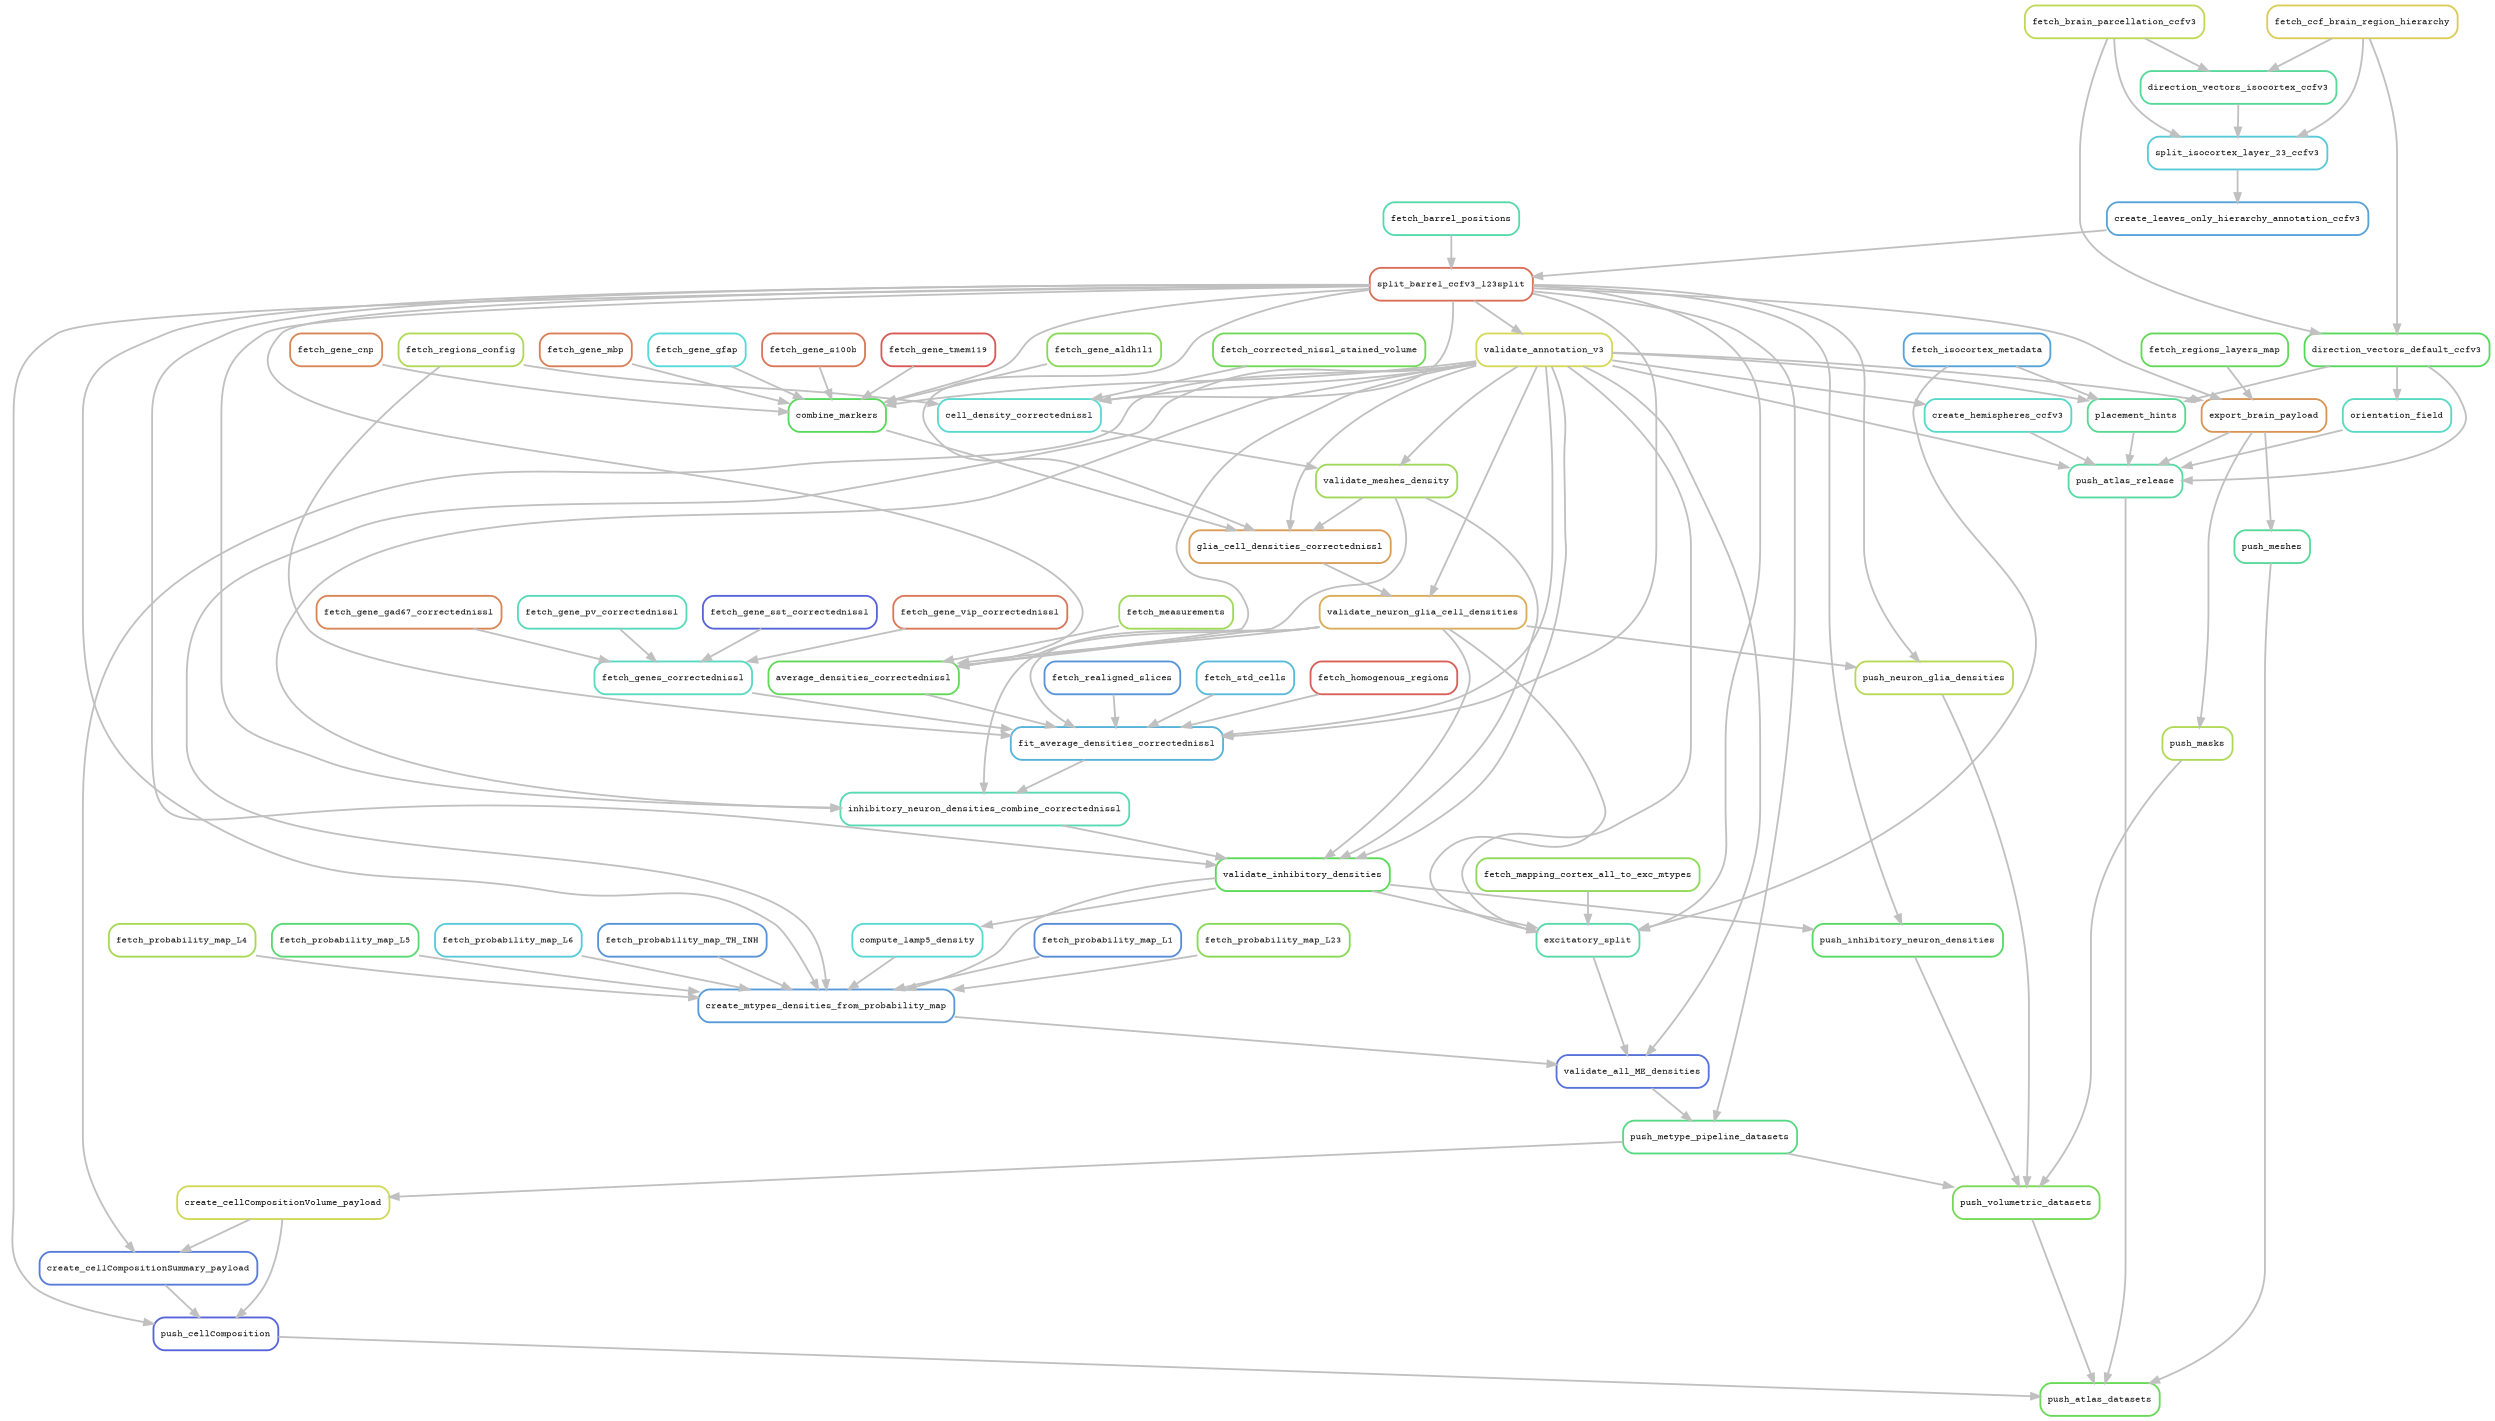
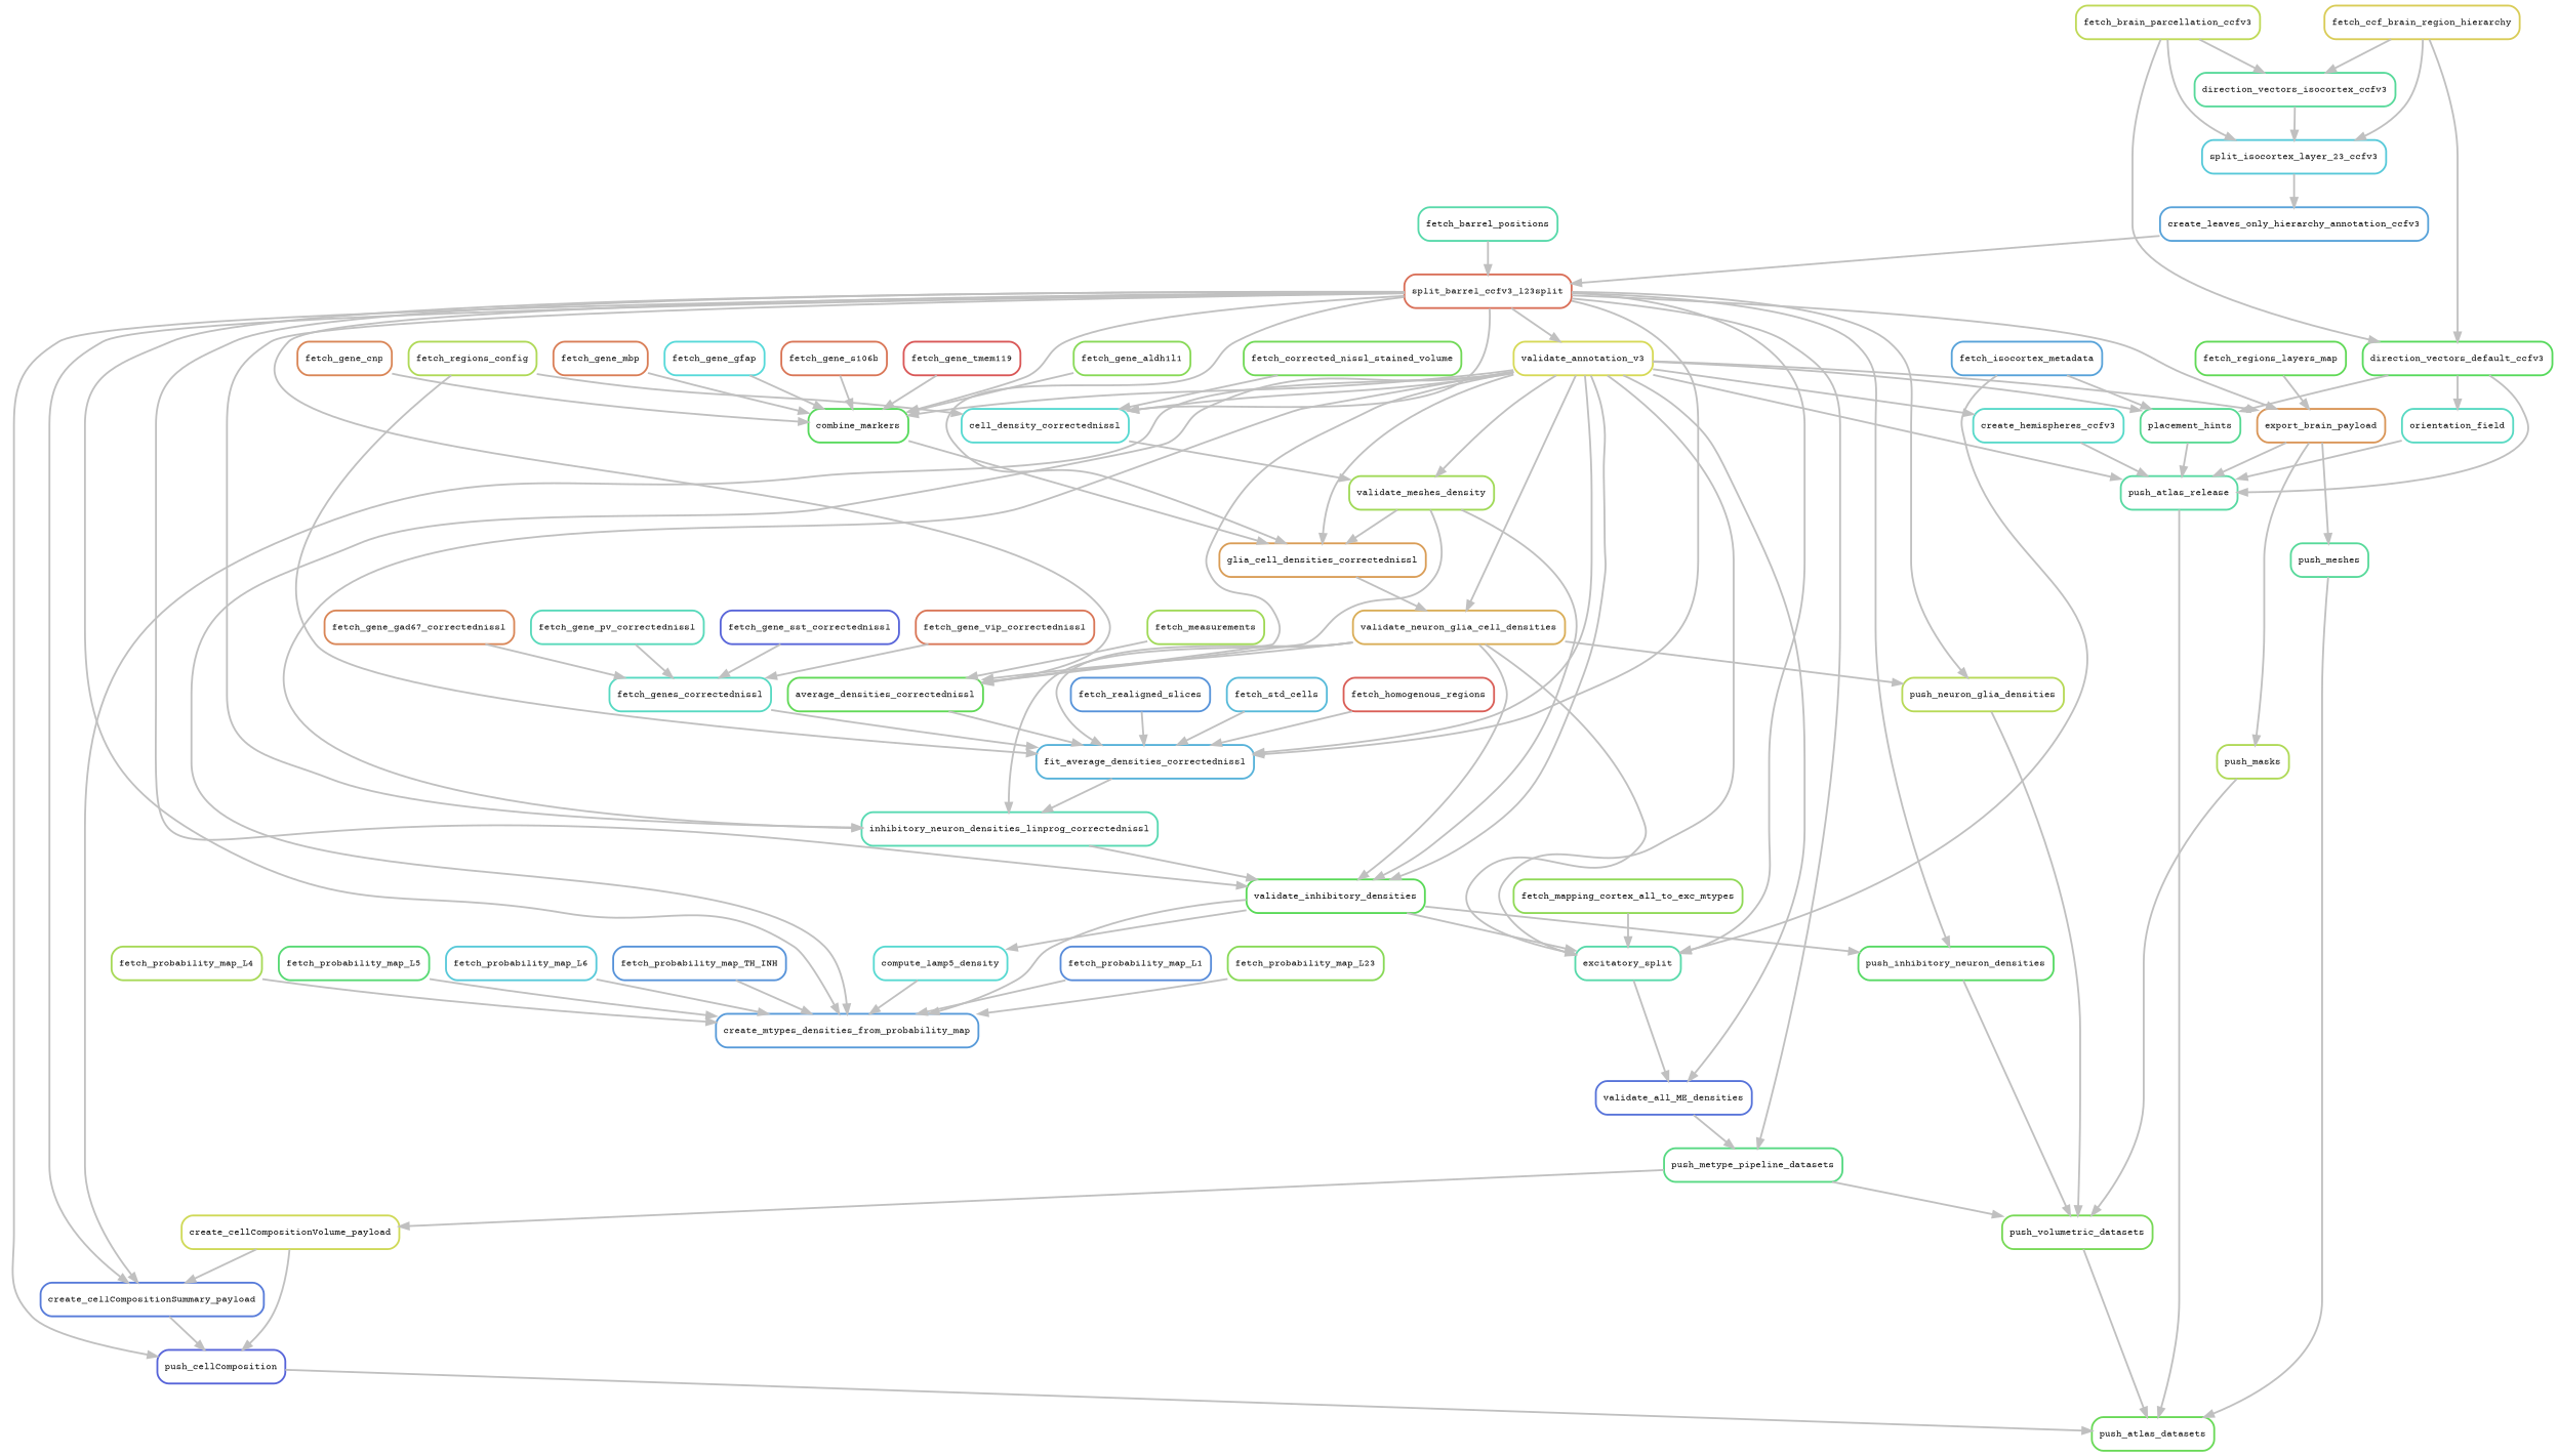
  digraph {
    bgcolor=white
    fontname="Courier Prime"
    node [color="0.42 0.6 0.85" fontname="Courier Prime" fontsize=10 penwidth=2 shape=box style=rounded]
    edge [color=grey fontname="Courier Prime" penwidth=2]
    n1 [color="0.31 0.6 0.85" label=push_atlas_datasets]
    n2 [color="0.43 0.6 0.85" label=push_atlas_release]
    n3 [color="0.08 0.6 0.85" label=export_brain_payload]
    n4 [label=push_meshes]
    n5 [color="0.22 0.6 0.85" label=push_masks]
    n6 [color="0.29 0.6 0.85" label=push_volumetric_datasets]
    n7 [color="0.03 0.6 0.85" label=split_barrel_ccfv3_l23split]
    n8 [color="0.17 0.6 0.85" label=validate_annotation_v3]
    n9 [color="0.21 0.6 0.85" label=push_neuron_glia_densities]
    n10 [color="0.09 0.6 0.85" label=glia_cell_densities_correctednissl]
    n11 [color="0.49 0.6 0.85" label=cell_density_correctednissl]
    n12 [color="0.34 0.6 0.85" label=combine_markers]
    n13 [color="0.35 0.6 0.85" label=push_inhibitory_neuron_densities]
    n14 [color="0.33 0.6 0.85" label=validate_inhibitory_densities]
-   n15 [color="0.45 0.6 0.85" label=inhibitory_neuron_densities_combine_correctednissl]
+   n15 [color="0.45 0.6 0.85" label=inhibitory_neuron_densities_linprog_correctednissl]
    n16 [color="0.55 0.6 0.85" label=fit_average_densities_correctednissl]
    n17 [color="0.32 0.6 0.85" label=average_densities_correctednissl]
    n18 [color="0.39 0.6 0.85" label=push_metype_pipeline_datasets]
    n19 [color="0.58 0.6 0.85" label=create_mtypes_densities_from_probability_map]
    n20 [color="0.44 0.6 0.85" label=excitatory_split]
    n21 [color="0.65 0.6 0.85" label=push_cellComposition]
    n22 [color="0.62 0.6 0.85" label=create_cellCompositionSummary_payload]
    n23 [color="0.41 0.6 0.85" label=placement_hints]
    n24 [color="0.48 0.6 0.85" label=create_hemispheres_ccfv3]
    n25 [color="0.11 0.6 0.85" label=validate_neuron_glia_cell_densities]
    n26 [color="0.24 0.6 0.85" label=validate_meshes_density]
    n27 [color="0.63 0.6 0.85" label=validate_all_ME_densities]
    n28 [color="0.49 0.6 0.85" label=compute_lamp5_density]
    n29 [color="0.18 0.6 0.85" label=create_cellCompositionVolume_payload]
    n30 [color="0.57 0.6 0.85" label=create_leaves_only_hierarchy_annotation_ccfv3]
    n31 [color="0.52 0.6 0.85" label=split_isocortex_layer_23_ccfv3]
    n32 [color="0.15 0.6 0.85" label=fetch_ccf_brain_region_hierarchy]
    n33 [label=direction_vectors_isocortex_ccfv3]
    n34 [color="0.34 0.6 0.85" label=direction_vectors_default_ccfv3]
    n35 [color="0.47 0.6 0.85" label=orientation_field]
    n36 [color="0.20 0.6 0.85" label=fetch_brain_parcellation_ccfv3]
    n37 [color="0.44 0.6 0.85" label=fetch_barrel_positions]
    n38 [color="0.32 0.6 0.85" label=fetch_regions_layers_map]
    n39 [color="0.57 0.6 0.85" label=fetch_isocortex_metadata]
    n40 [color="0.30 0.6 0.85" label=fetch_corrected_nissl_stained_volume]
    n41 [color="0.22 0.6 0.85" label=fetch_regions_config]
    n42 [color="0.27 0.6 0.85" label=fetch_gene_aldh1l1]
    n43 [color="0.06 0.6 0.85" label=fetch_gene_cnp]
    n44 [color="0.05 0.6 0.85" label=fetch_gene_mbp]
    n45 [color="0.50 0.6 0.85" label=fetch_gene_gfap]
-   n46 [color="0.04 0.6 0.85" label=fetch_gene_s100b]
+   n46 [color="0.04 0.6 0.85" label=fetch_gene_s106b]
    n47 [color="0.00 0.6 0.85" label=fetch_gene_tmem119]
    n48 [color="0.47 0.6 0.85" label=fetch_genes_correctednissl]
    n49 [color="0.46 0.6 0.85" label=fetch_gene_pv_correctednissl]
    n50 [color="0.65 0.6 0.85" label=fetch_gene_sst_correctednissl]
    n51 [color="0.04 0.6 0.85" label=fetch_gene_vip_correctednissl]
    n52 [color="0.06 0.6 0.85" label=fetch_gene_gad67_correctednissl]
    n53 [color="0.59 0.6 0.85" label=fetch_realigned_slices]
    n54 [color="0.54 0.6 0.85" label=fetch_std_cells]
    n55 [color="0.24 0.6 0.85" label=fetch_measurements]
    n56 [color="0.01 0.6 0.85" label=fetch_homogenous_regions]
    n57 [color="0.60 0.6 0.85" label=fetch_probability_map_L1]
    n58 [color="0.27 0.6 0.85" label=fetch_probability_map_L23]
    n59 [color="0.23 0.6 0.85" label=fetch_probability_map_L4]
    n60 [color="0.37 0.6 0.85" label=fetch_probability_map_L5]
    n61 [color="0.52 0.6 0.85" label=fetch_probability_map_L6]
    n62 [color="0.59 0.6 0.85" label=fetch_probability_map_TH_INH]
    n63 [color="0.26 0.6 0.85" label=fetch_mapping_cortex_all_to_exc_mtypes]
    n2 -> n1
    n3 -> n2
    n3 -> n4
    n3 -> n5
    n4 -> n1
    n5 -> n6
    n6 -> n1
    n7 -> n3
    n7 -> n8
    n7 -> n9
    n7 -> n10
    n7 -> n11
    n7 -> n12
    n7 -> n13
    n7 -> n14
    n7 -> n15
    n7 -> n16
    n7 -> n17
    n7 -> n18
    n7 -> n19
    n7 -> n20
    n7 -> n21
+   n7 -> n22
    n8 -> n2
    n8 -> n3
    n8 -> n10
    n8 -> n11
    n8 -> n12
    n8 -> n14
    n8 -> n15
    n8 -> n16
    n8 -> n17
    n8 -> n19
    n8 -> n20
    n8 -> n22
    n8 -> n23
    n8 -> n24
    n8 -> n25
    n8 -> n26
    n8 -> n27
    n9 -> n6
    n10 -> n25
    n11 -> n26
    n12 -> n10
    n13 -> n6
    n14 -> n13
    n14 -> n19
    n14 -> n20
    n14 -> n28
    n15 -> n14
    n16 -> n15
    n17 -> n16
    n18 -> n6
    n18 -> n29
-   n19 -> n27
    n20 -> n27
    n21 -> n1
    n22 -> n21
    n23 -> n2
    n24 -> n2
    n25 -> n9
    n25 -> n14
    n25 -> n15
    n25 -> n16
    n25 -> n17
    n25 -> n20
    n26 -> n10
    n26 -> n14
    n26 -> n17
    n27 -> n18
    n28 -> n19
    n29 -> n21
    n29 -> n22
    n30 -> n7
    n31 -> n30
    n32 -> n31
    n32 -> n33
    n32 -> n34
    n33 -> n31
    n34 -> n2
    n34 -> n23
    n34 -> n35
    n35 -> n2
    n36 -> n31
    n36 -> n33
    n36 -> n34
    n37 -> n7
    n38 -> n3
    n39 -> n20
    n39 -> n23
    n40 -> n11
    n41 -> n11
    n41 -> n16
    n42 -> n12
    n43 -> n12
    n44 -> n12
    n45 -> n12
    n46 -> n12
    n47 -> n12
    n48 -> n16
    n49 -> n48
    n50 -> n48
    n51 -> n48
    n52 -> n48
    n53 -> n16
    n54 -> n16
    n55 -> n17
    n56 -> n16
    n57 -> n19
    n58 -> n19
    n59 -> n19
    n60 -> n19
    n61 -> n19
    n62 -> n19
    n63 -> n20
  }
